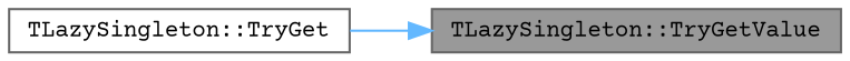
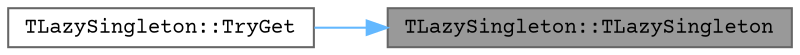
  digraph {
    rankdir=RL
    fontname="Courier Prime"
    node [fontname="Courier Prime" fontsize=10 shape=box style=filled]
-   n1 [color=gray40 fillcolor=grey60 fontcolor=black height=0.2 label="TLazySingleton::TryGetValue" width=0.4]
+   n1 [color=gray40 fillcolor=grey60 fontcolor=black height=0.2 label="TLazySingleton::TLazySingleton" width=0.4]
    n2 [color=grey40 fillcolor=white height=0.2 label="TLazySingleton::TryGet" width=0.4]
    n1 -> n2 [color=steelblue1 dir=back fontname="Courier Prime" fontsize=10 labelfontname=Helvetica labelfontsize=10 style=solid]
  }
